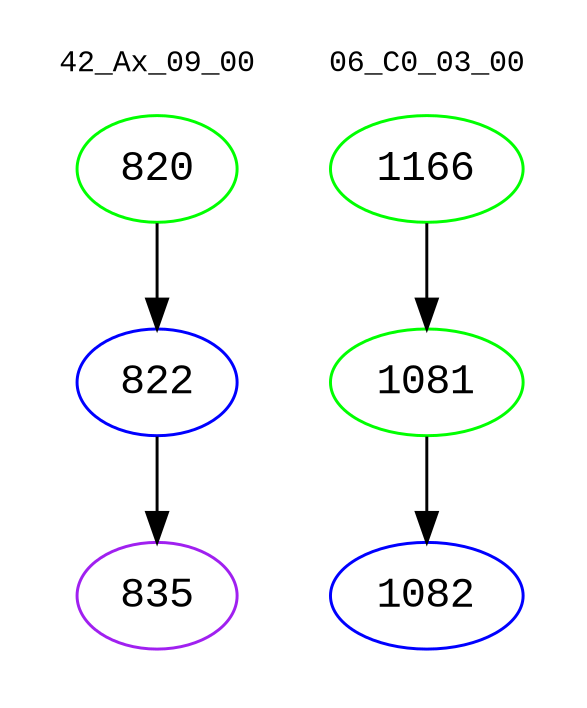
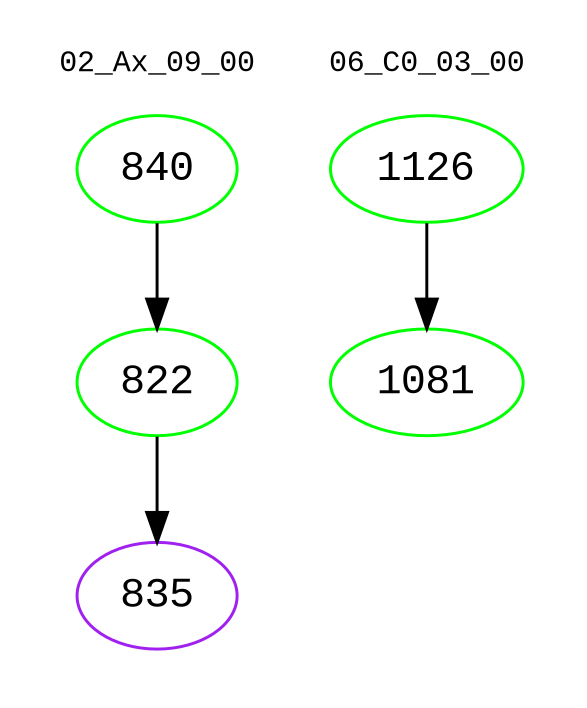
  digraph {
    fontname="Liberation Mono"
    node [color=green fontname="Liberation Mono"]
    edge [color=black fontname="Liberation Mono"]
-   n1 [label=820]
-   n2 [color=blue label=822]
+   n1 [label=840]
+   n2 [label=822]
    n3 [color=purple label=835]
-   n4 [label=1166]
+   n4 [label=1126]
    n5 [label=1081]
-   n6 [color=blue label=1082]
    subgraph cluster_1 {
      color=white
      fontsize=10
-     label="42_Ax_09_00"
+     label="02_Ax_09_00"
      n1
      n2
      n3
    }
    subgraph cluster_2 {
      color=white
      fontsize=10
      label="06_C0_03_00"
      n4
      n5
-     n6
    }
    n1 -> n2
    n2 -> n3
    n4 -> n5
-   n5 -> n6
  }
